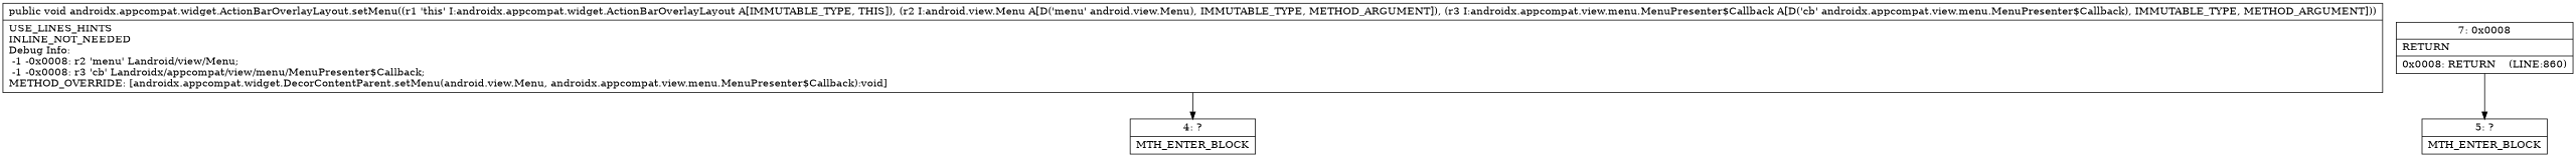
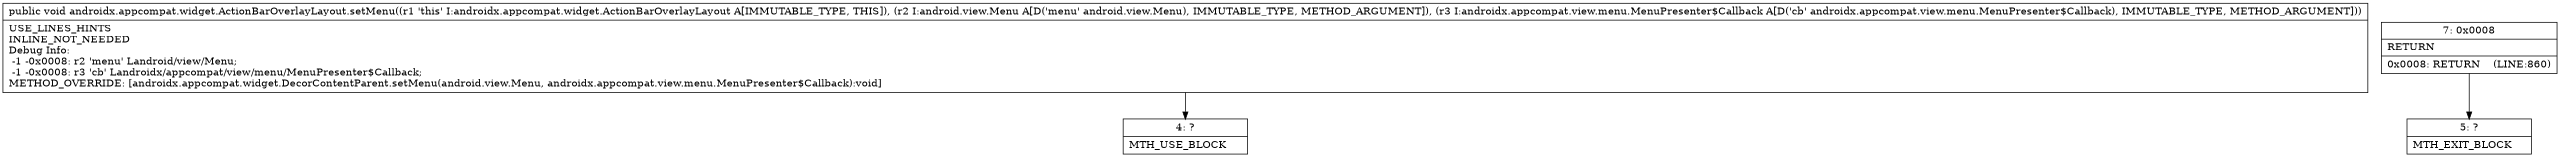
  digraph {
    node [shape=record]
-   n1 [label="{4\:\ ?|MTH_ENTER_BLOCK\l}"]
+   n1 [label="{4\:\ ?|MTH_USE_BLOCK\l}"]
    n2 [label="{7\:\ 0x0008|RETURN\l|0x0008: RETURN    (LINE:860)\l}"]
-   n3 [label="{5\:\ ?|MTH_ENTER_BLOCK\l}"]
+   n3 [label="{5\:\ ?|MTH_EXIT_BLOCK\l}"]
    n4 [label="{public void androidx.appcompat.widget.ActionBarOverlayLayout.setMenu((r1 'this' I:androidx.appcompat.widget.ActionBarOverlayLayout A[IMMUTABLE_TYPE, THIS]), (r2 I:android.view.Menu A[D('menu' android.view.Menu), IMMUTABLE_TYPE, METHOD_ARGUMENT]), (r3 I:androidx.appcompat.view.menu.MenuPresenter$Callback A[D('cb' androidx.appcompat.view.menu.MenuPresenter$Callback), IMMUTABLE_TYPE, METHOD_ARGUMENT]))  | USE_LINES_HINTS\lINLINE_NOT_NEEDED\lDebug Info:\l  \-1 \-0x0008: r2 'menu' Landroid\/view\/Menu;\l  \-1 \-0x0008: r3 'cb' Landroidx\/appcompat\/view\/menu\/MenuPresenter$Callback;\lMETHOD_OVERRIDE: [androidx.appcompat.widget.DecorContentParent.setMenu(android.view.Menu, androidx.appcompat.view.menu.MenuPresenter$Callback):void]\l}"]
    n2 -> n3
    n4 -> n1
  }
